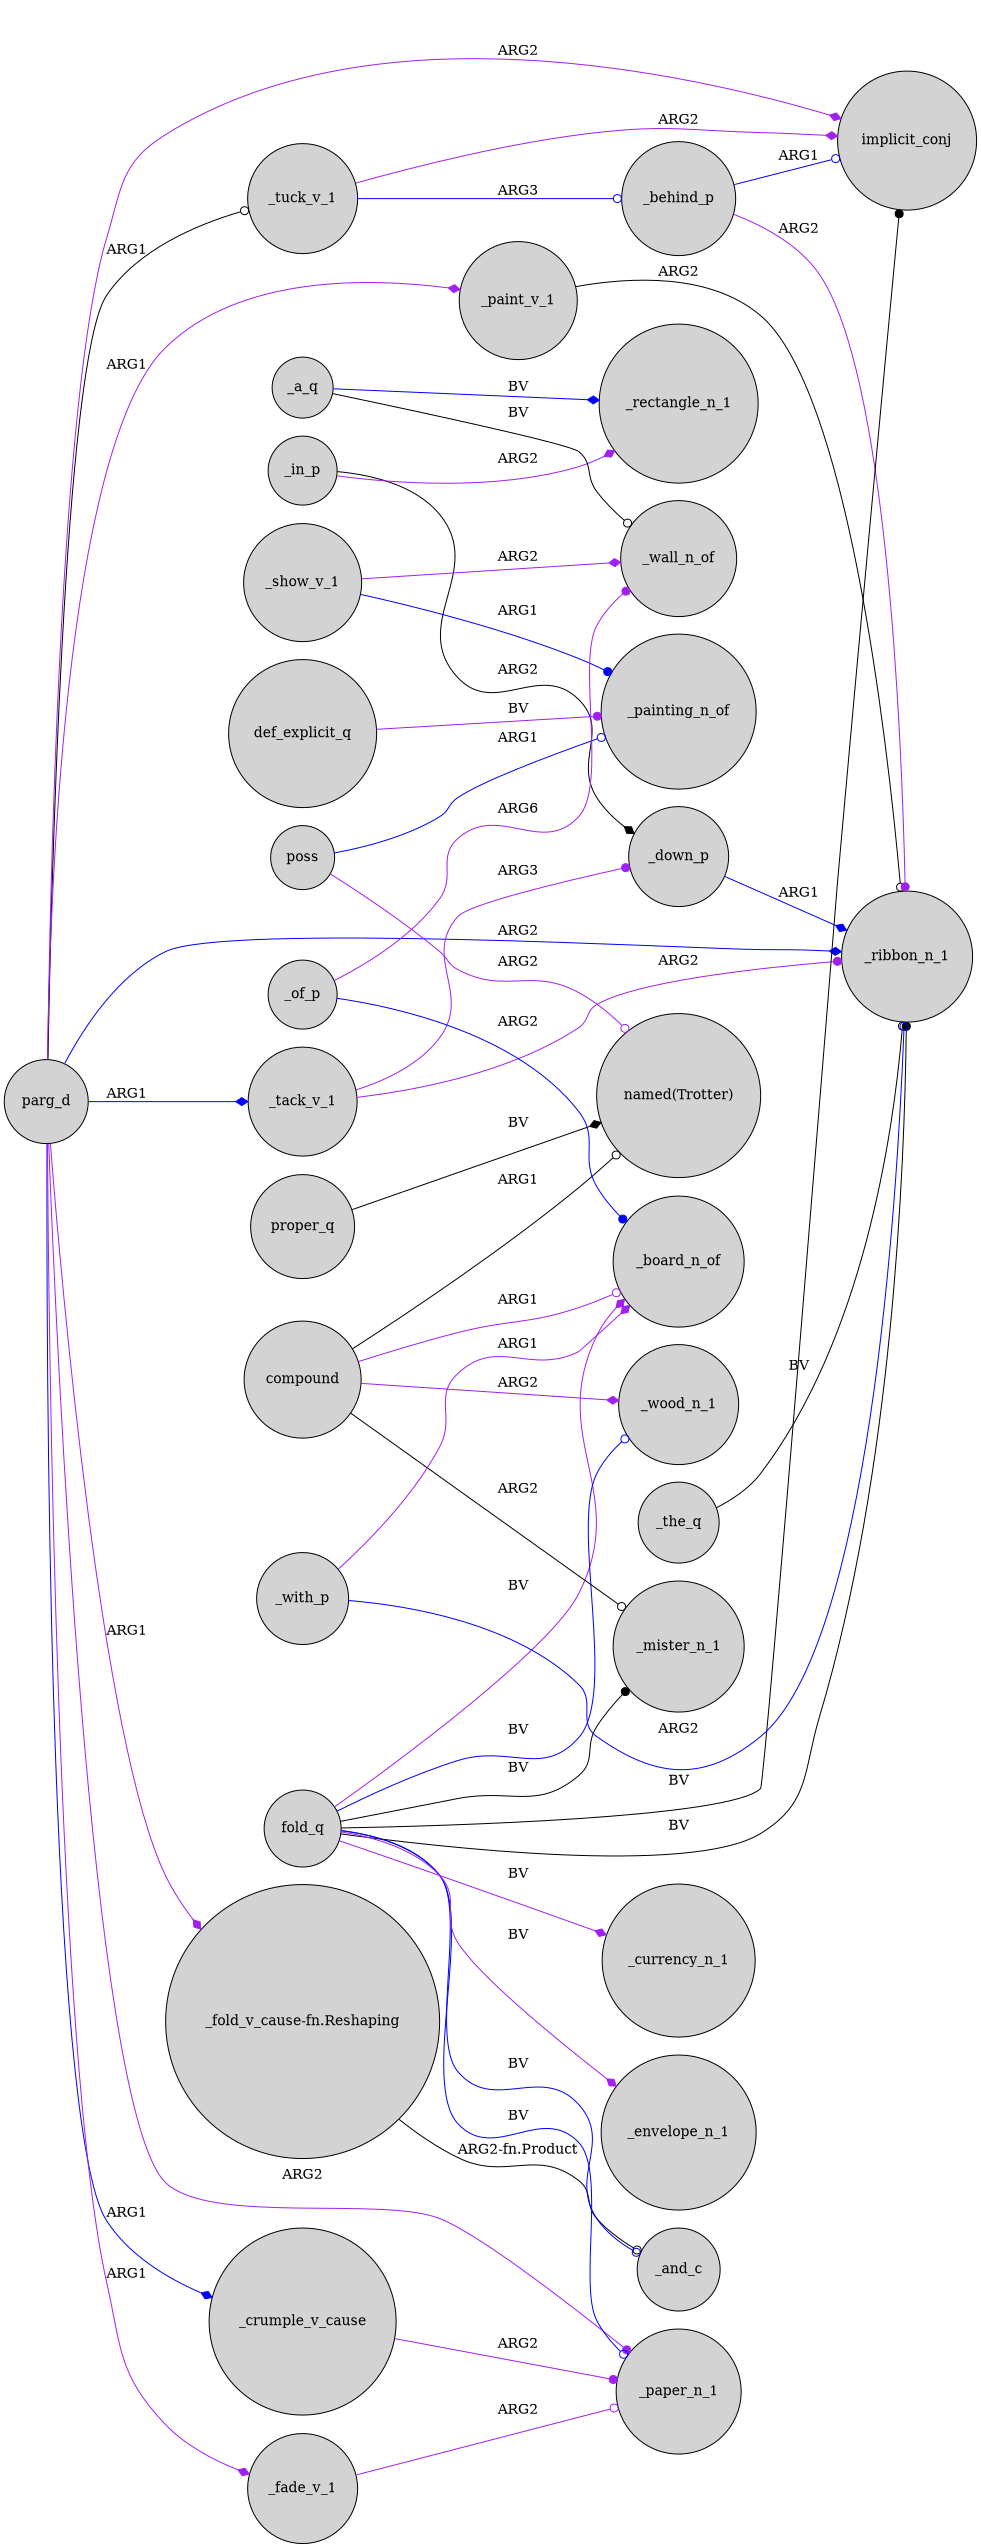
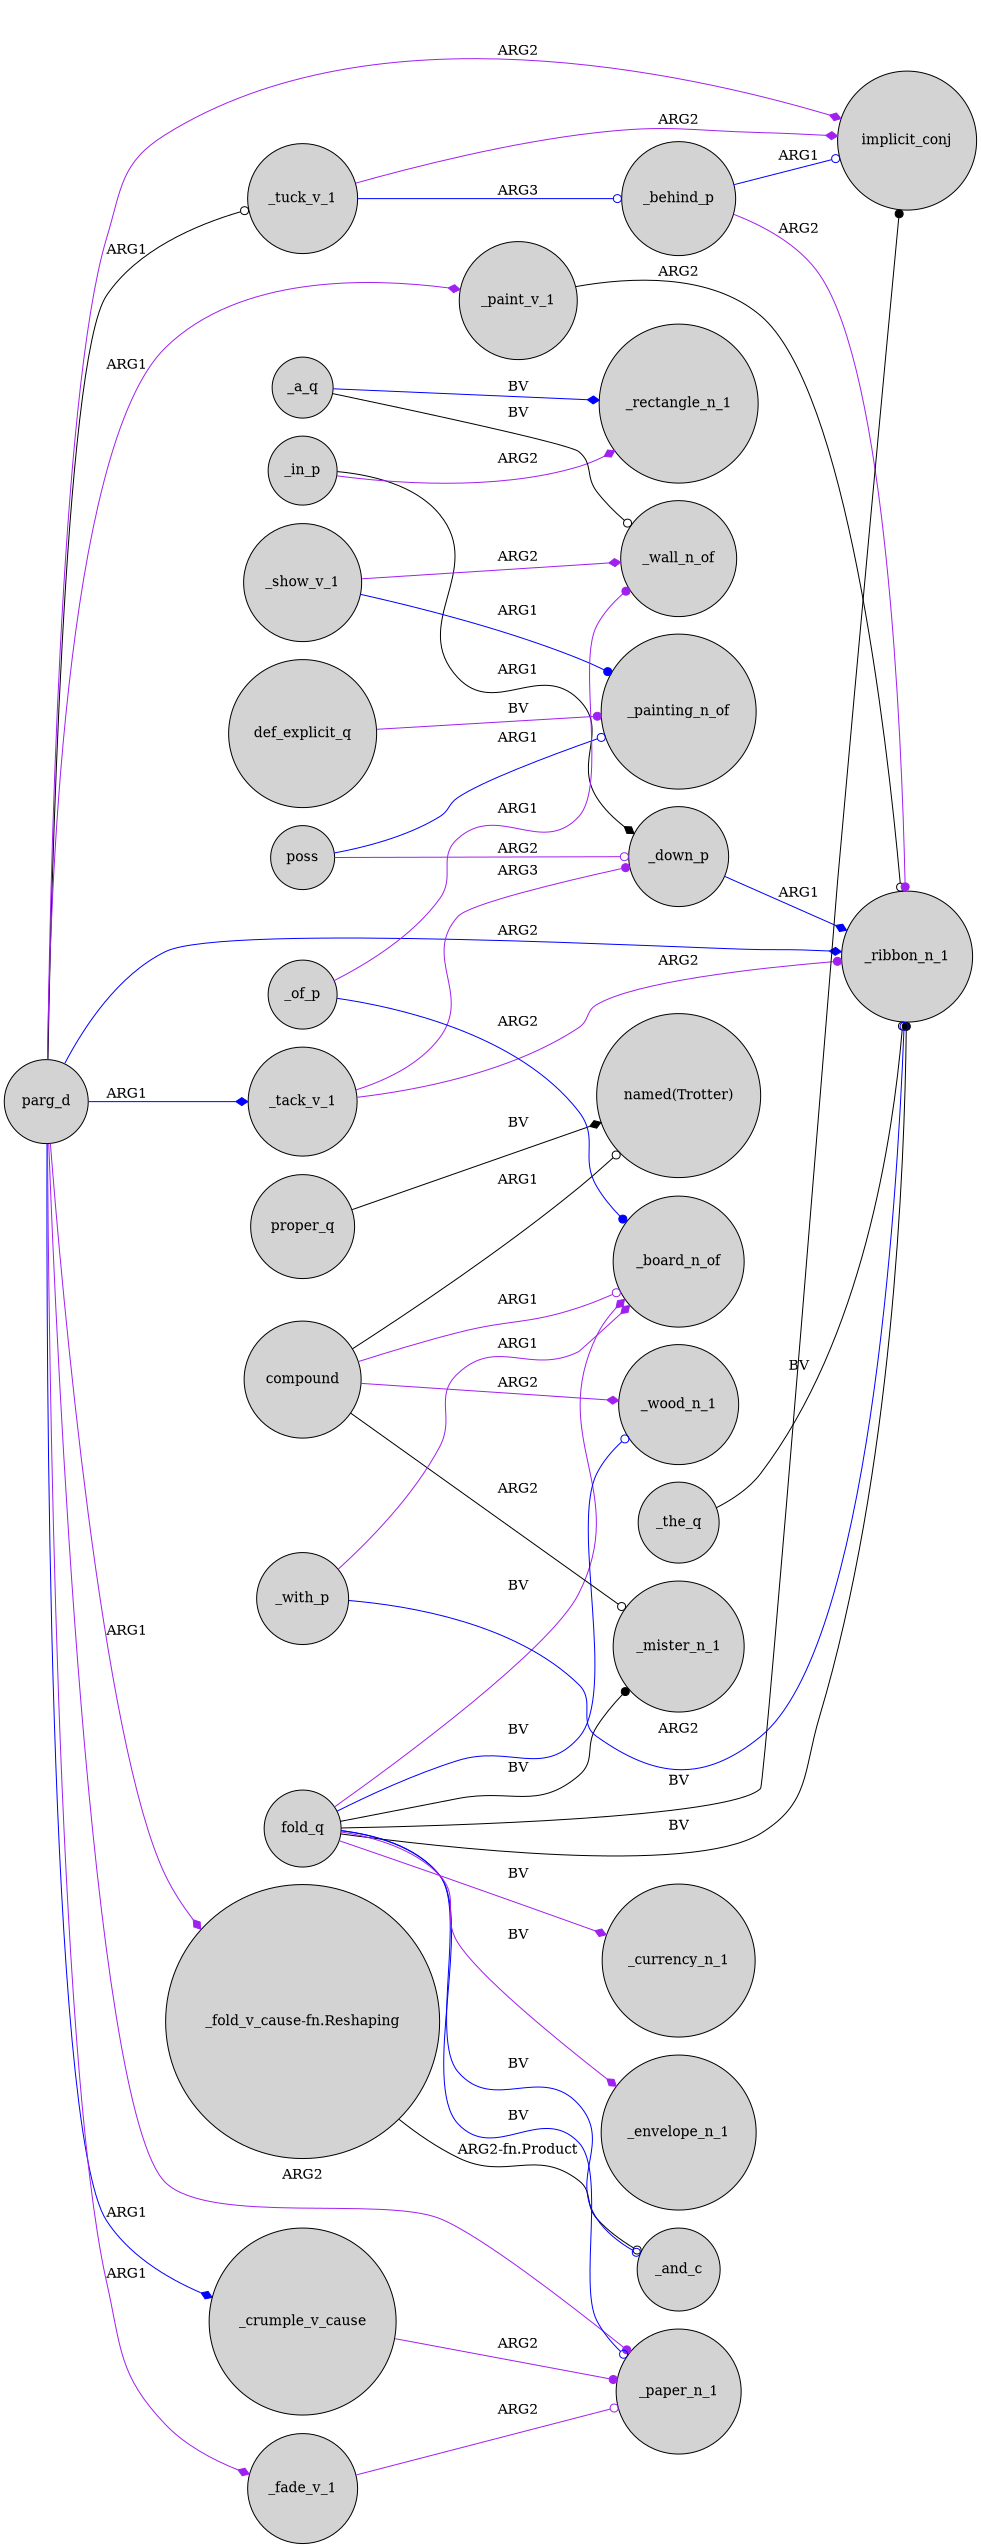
  digraph {
    rankdir=LR
    node [shape=circle style=filled]
    edge [arrowhead=diamond color=purple]
    parg_d
    implicit_conj
    _crumple_v_cause
    _paper_n_1
    _ribbon_n_1
    _tack_v_1
    _tuck_v_1
    _paint_v_1
    "_fold_v_cause-fn.Reshaping"
    _fade_v_1
    _down_p
    _behind_p
    _and_c
    _the_q
    proper_q
    "named(Trotter)"
    n17 [label=fold_q]
    _envelope_n_1
    _board_n_of
    _mister_n_1
    _wood_n_1
    _currency_n_1
    compound
    _in_p
    _rectangle_n_1
    _show_v_1
    _painting_n_of
    _wall_n_of
    poss
    _with_p
    _a_q
    def_explicit_q
    _of_p
    parg_d -> implicit_conj [label=ARG2]
    parg_d -> _crumple_v_cause [color=blue label=ARG1]
    parg_d -> _paper_n_1 [arrowhead=dot label=ARG2]
    parg_d -> _ribbon_n_1 [color=blue label=ARG2]
    parg_d -> _tack_v_1 [color=blue label=ARG1]
    parg_d -> _tuck_v_1 [arrowhead=odot color=black label=ARG1]
    parg_d -> _paint_v_1 [label=ARG1]
    parg_d -> "_fold_v_cause-fn.Reshaping" [label=ARG1]
    parg_d -> _fade_v_1 [label=ARG1]
    _crumple_v_cause -> _paper_n_1 [arrowhead=dot label=ARG2]
    _tack_v_1 -> _ribbon_n_1 [arrowhead=dot label=ARG2]
    _tack_v_1 -> _down_p [arrowhead=dot label=ARG3]
    _tuck_v_1 -> implicit_conj [label=ARG2]
    _tuck_v_1 -> _behind_p [arrowhead=odot color=blue label=ARG3]
    _paint_v_1 -> _ribbon_n_1 [arrowhead=odot color=black label=ARG2]
    "_fold_v_cause-fn.Reshaping" -> _and_c [arrowhead=odot color=black label="ARG2-fn.Product"]
    _fade_v_1 -> _paper_n_1 [arrowhead=odot label=ARG2]
    _down_p -> _ribbon_n_1 [color=blue label=ARG1]
    _behind_p -> implicit_conj [arrowhead=odot color=blue label=ARG1]
    _behind_p -> _ribbon_n_1 [arrowhead=dot label=ARG2]
    _the_q -> _ribbon_n_1 [arrowhead=odot color=black label=BV]
    proper_q -> "named(Trotter)" [color=black label=BV]
    n17 -> implicit_conj [arrowhead=dot color=black label=BV]
    n17 -> _paper_n_1 [arrowhead=odot color=blue label=BV]
    n17 -> _ribbon_n_1 [arrowhead=dot color=black label=BV]
    n17 -> _and_c [arrowhead=odot color=blue label=BV]
    n17 -> _envelope_n_1 [label=BV]
    n17 -> _board_n_of [label=BV]
    n17 -> _mister_n_1 [arrowhead=dot color=black label=BV]
    n17 -> _wood_n_1 [arrowhead=odot color=blue label=BV]
    n17 -> _currency_n_1 [label=BV]
    compound -> "named(Trotter)" [arrowhead=odot color=black label=ARG1]
    compound -> _board_n_of [arrowhead=odot label=ARG1]
    compound -> _mister_n_1 [arrowhead=odot color=black label=ARG2]
    compound -> _wood_n_1 [label=ARG2]
-   _in_p -> _down_p [color=black label=ARG2]
+   _in_p -> _down_p [color=black label=ARG1]
    _in_p -> _rectangle_n_1 [label=ARG2]
    _show_v_1 -> _painting_n_of [arrowhead=dot color=blue label=ARG1]
    _show_v_1 -> _wall_n_of [label=ARG2]
-   poss -> "named(Trotter)" [arrowhead=odot label=ARG2]
+   poss -> _down_p [arrowhead=odot label=ARG2]
    poss -> _painting_n_of [arrowhead=odot color=blue label=ARG1]
    _with_p -> _ribbon_n_1 [arrowhead=odot color=blue label=ARG2]
    _with_p -> _board_n_of [label=ARG1]
    _a_q -> _rectangle_n_1 [color=blue label=BV]
    _a_q -> _wall_n_of [arrowhead=odot color=black label=BV]
    def_explicit_q -> _painting_n_of [arrowhead=dot label=BV]
    _of_p -> _board_n_of [arrowhead=dot color=blue label=ARG2]
-   _of_p -> _wall_n_of [arrowhead=dot label=ARG6]
+   _of_p -> _wall_n_of [arrowhead=dot label=ARG1]
  }
